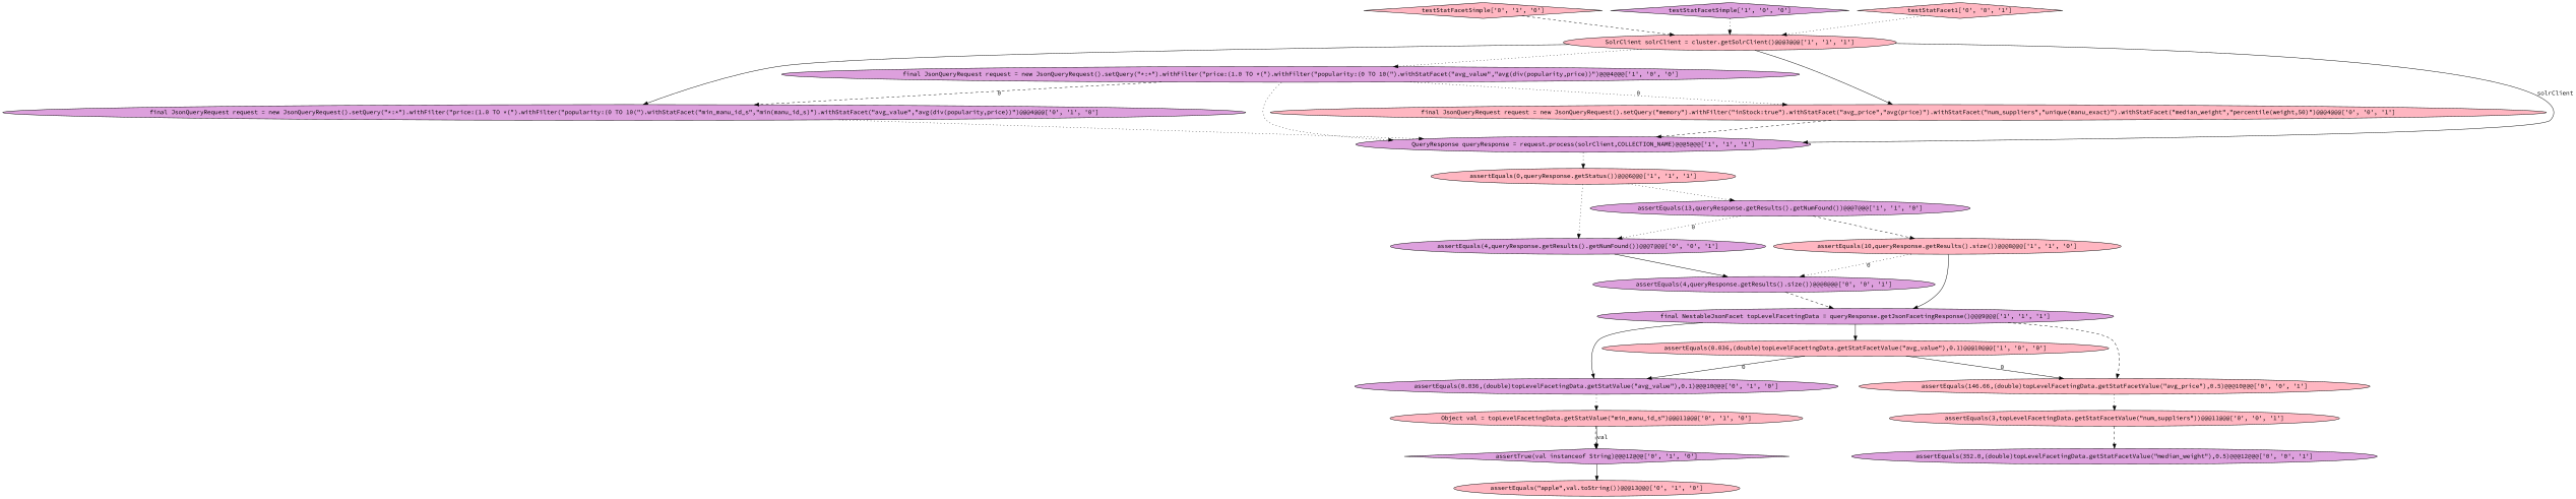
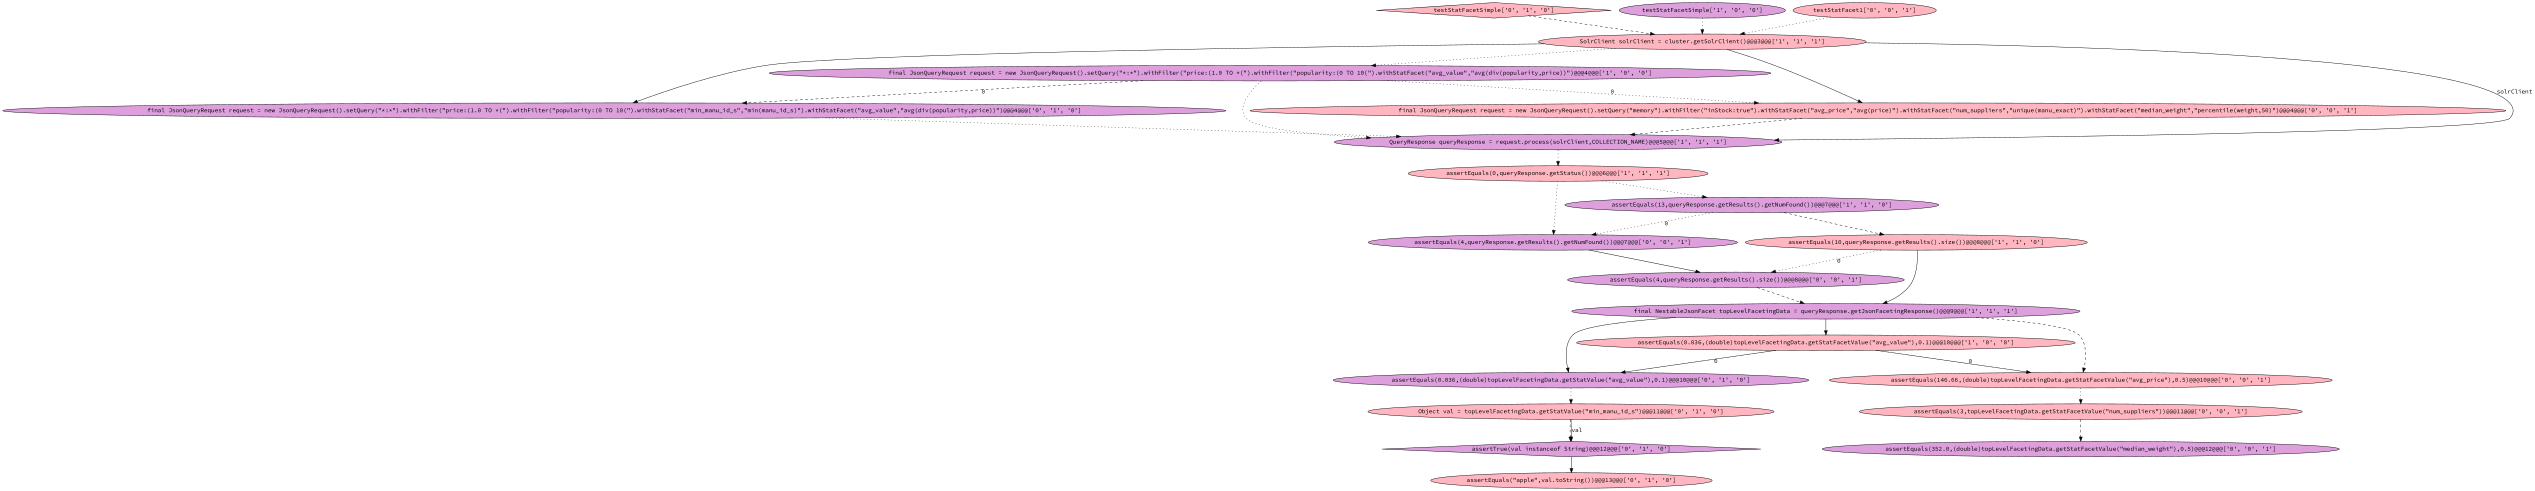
  digraph {
    fontname="Source Code Pro"
    node [fillcolor=plum fontname="Source Code Pro" shape=ellipse style=filled]
    edge [fontname="Source Code Pro" style=dotted]
    n1 [label="final JsonQueryRequest request = new JsonQueryRequest().setQuery(\"*:*\").withFilter(\"price:(1.0 TO *(\").withFilter(\"popularity:(0 TO 10(\").withStatFacet(\"min_manu_id_s\",\"min(manu_id_s)\").withStatFacet(\"avg_value\",\"avg(div(popularity,price))\")@@@4@@@['0', '1', '0']"]
    n2 [label="QueryResponse queryResponse = request.process(solrClient,COLLECTION_NAME)@@@5@@@['1', '1', '1']"]
    n3 [fillcolor=lightpink label="assertEquals(0,queryResponse.getStatus())@@@6@@@['1', '1', '1']"]
    n4 [label="assertEquals(4,queryResponse.getResults().getNumFound())@@@7@@@['0', '0', '1']"]
    n5 [label="assertEquals(4,queryResponse.getResults().size())@@@8@@@['0', '0', '1']"]
    n6 [label="final NestableJsonFacet topLevelFacetingData = queryResponse.getJsonFacetingResponse()@@@9@@@['1', '1', '1']"]
    n7 [fillcolor=lightpink label="final JsonQueryRequest request = new JsonQueryRequest().setQuery(\"memory\").withFilter(\"inStock:true\").withStatFacet(\"avg_price\",\"avg(price)\").withStatFacet(\"num_suppliers\",\"unique(manu_exact)\").withStatFacet(\"median_weight\",\"percentile(weight,50)\")@@@4@@@['0', '0', '1']"]
    n8 [label="assertEquals(13,queryResponse.getResults().getNumFound())@@@7@@@['1', '1', '0']"]
    n9 [fillcolor=lightpink label="assertEquals(10,queryResponse.getResults().size())@@@8@@@['1', '1', '0']"]
    n10 [label="assertEquals(0.036,(double)topLevelFacetingData.getStatValue(\"avg_value\"),0.1)@@@10@@@['0', '1', '0']"]
    n11 [fillcolor=lightpink label="Object val = topLevelFacetingData.getStatValue(\"min_manu_id_s\")@@@11@@@['0', '1', '0']"]
    n12 [label="assertTrue(val instanceof String)@@@12@@@['0', '1', '0']" shape=diamond]
    n13 [fillcolor=lightpink label="assertEquals(0.036,(double)topLevelFacetingData.getStatFacetValue(\"avg_value\"),0.1)@@@10@@@['1', '0', '0']"]
    n14 [fillcolor=lightpink label="assertEquals(146.66,(double)topLevelFacetingData.getStatFacetValue(\"avg_price\"),0.5)@@@10@@@['0', '0', '1']"]
    n15 [fillcolor=lightpink label="SolrClient solrClient = cluster.getSolrClient()@@@3@@@['1', '1', '1']"]
    n16 [label="final JsonQueryRequest request = new JsonQueryRequest().setQuery(\"*:*\").withFilter(\"price:(1.0 TO *(\").withFilter(\"popularity:(0 TO 10(\").withStatFacet(\"avg_value\",\"avg(div(popularity,price))\")@@@4@@@['1', '0', '0']"]
    n17 [fillcolor=lightpink label="testStatFacetSimple['0', '1', '0']" shape=diamond]
-   n18 [label="testStatFacetSimple['1', '0', '0']" shape=diamond]
+   n18 [label="testStatFacetSimple['1', '0', '0']"]
    n19 [fillcolor=lightpink label="assertEquals(\"apple\",val.toString())@@@13@@@['0', '1', '0']"]
    n20 [label="assertEquals(352.0,(double)topLevelFacetingData.getStatFacetValue(\"median_weight\"),0.5)@@@12@@@['0', '0', '1']"]
-   n21 [fillcolor=lightpink label="testStatFacet1['0', '0', '1']" shape=diamond]
+   n21 [fillcolor=lightpink label="testStatFacet1['0', '0', '1']"]
    n22 [fillcolor=lightpink label="assertEquals(3,topLevelFacetingData.getStatFacetValue(\"num_suppliers\"))@@@11@@@['0', '0', '1']"]
    n1 -> n2
    n2 -> n3
    n3 -> n4
    n3 -> n8
    n4 -> n5 [style=solid]
    n5 -> n6 [style=dashed]
    n6 -> n10 [style=solid]
    n6 -> n13 [style=solid]
    n6 -> n14 [style=dashed]
    n7 -> n2 [style=dashed]
    n8 -> n4 [label=0]
    n8 -> n9 [style=dashed]
    n9 -> n5 [label=0]
    n9 -> n6 [style=solid]
    n10 -> n11
    n11 -> n12 [label=val style=solid]
    n11 -> n12 [style=dashed]
    n12 -> n19 [style=solid]
    n13 -> n10 [label=0 style=solid]
    n13 -> n14 [label=0 style=solid]
    n14 -> n22
    n15 -> n1 [style=solid]
    n15 -> n2 [label=solrClient style=solid]
    n15 -> n7 [style=solid]
    n15 -> n16
    n16 -> n1 [label=0 style=dashed]
    n16 -> n2
    n16 -> n7 [label=0]
    n17 -> n15 [style=dashed]
    n18 -> n15
    n21 -> n15
    n22 -> n20 [style=dashed]
  }
